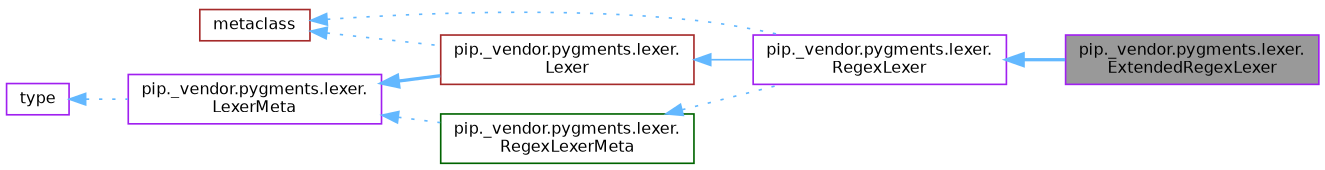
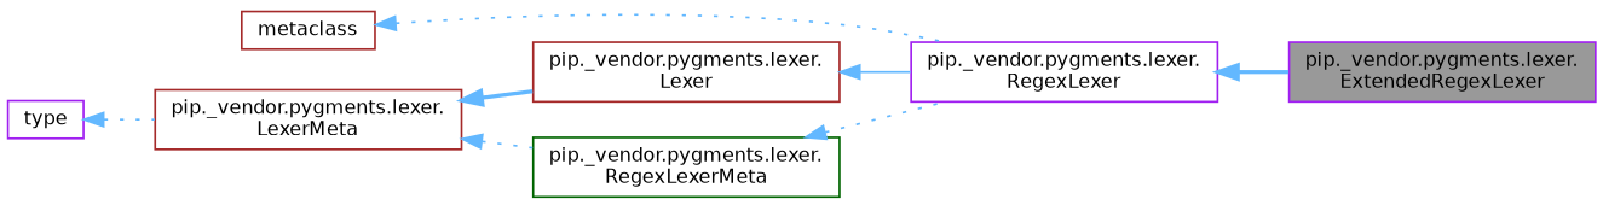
  digraph {
    rankdir=LR
    node [color=purple fillcolor=white fontname=Helvetica fontsize=10 shape=box style=filled]
    edge [color=steelblue1 dir=back fontname=Helvetica fontsize=10 labelfontname=Helvetica labelfontsize=10 style=dotted]
    n1 [fillcolor=grey60 fontcolor=black height=0.2 label="pip._vendor.pygments.lexer.\lExtendedRegexLexer" width=0.4]
    n2 [height=0.2 label="pip._vendor.pygments.lexer.\lRegexLexer" width=0.4]
    n3 [color=brown height=0.2 label="pip._vendor.pygments.lexer.\lLexer" width=0.4]
    n4 [color=brown height=0.2 label=metaclass width=0.4]
-   n5 [height=0.2 label="pip._vendor.pygments.lexer.\lLexerMeta" width=0.4]
+   n5 [color=brown height=0.2 label="pip._vendor.pygments.lexer.\lLexerMeta" width=0.4]
    n6 [color=darkgreen height=0.2 label="pip._vendor.pygments.lexer.\lRegexLexerMeta" width=0.4]
    n7 [height=0.2 label=type width=0.4]
    n2 -> n1 [style=bold]
    n3 -> n2 [style=solid]
    n4 -> n2
-   n4 -> n3
    n5 -> n3 [style=bold]
    n5 -> n6
    n6 -> n2
    n7 -> n5
  }
